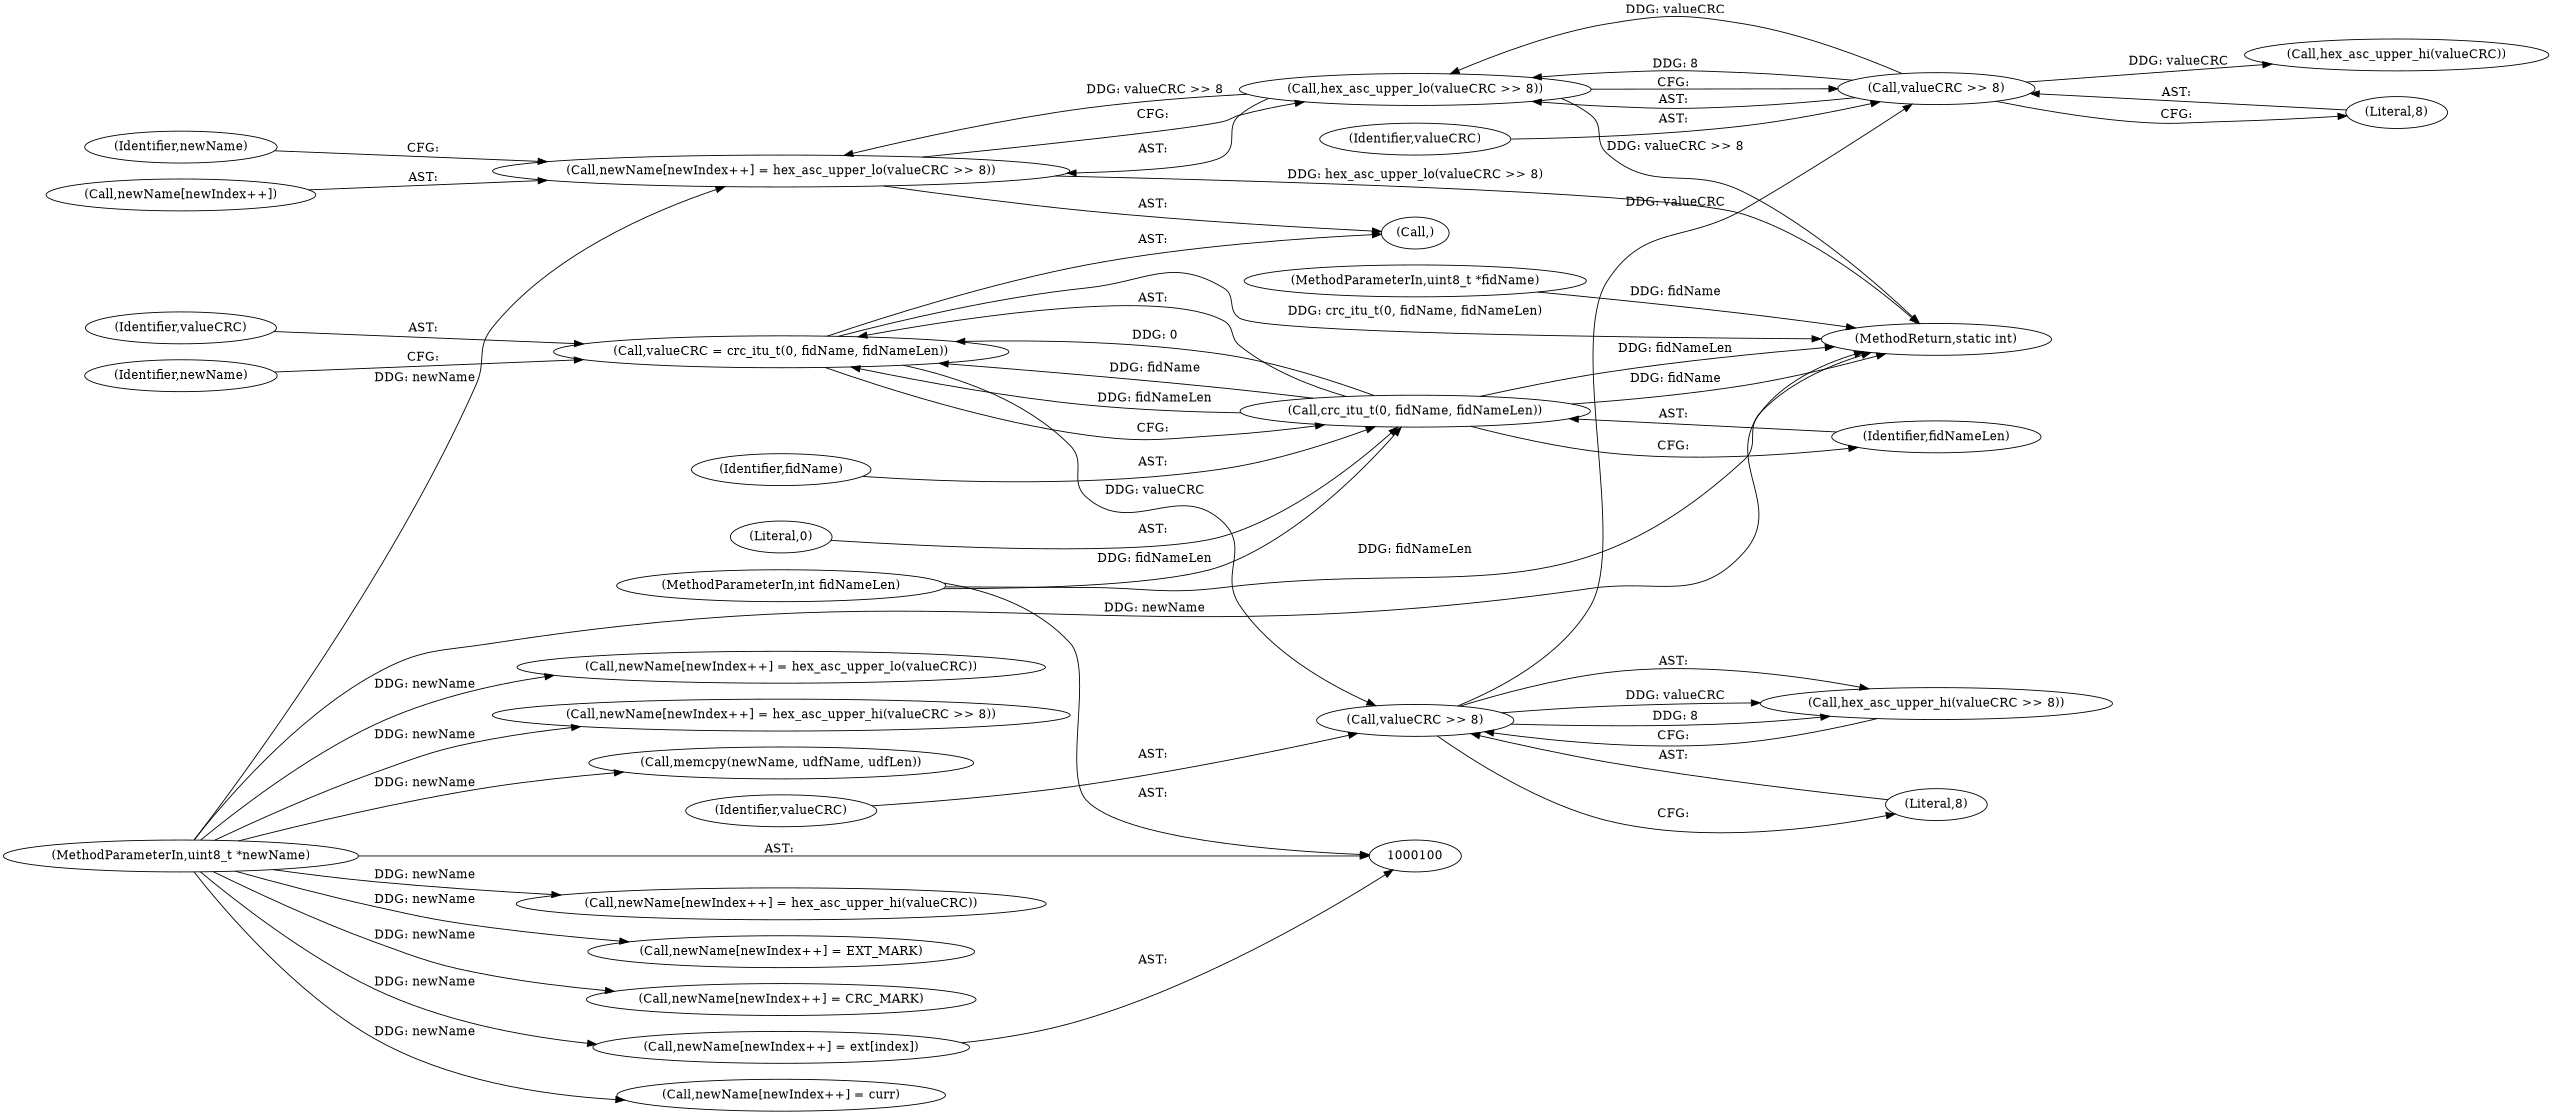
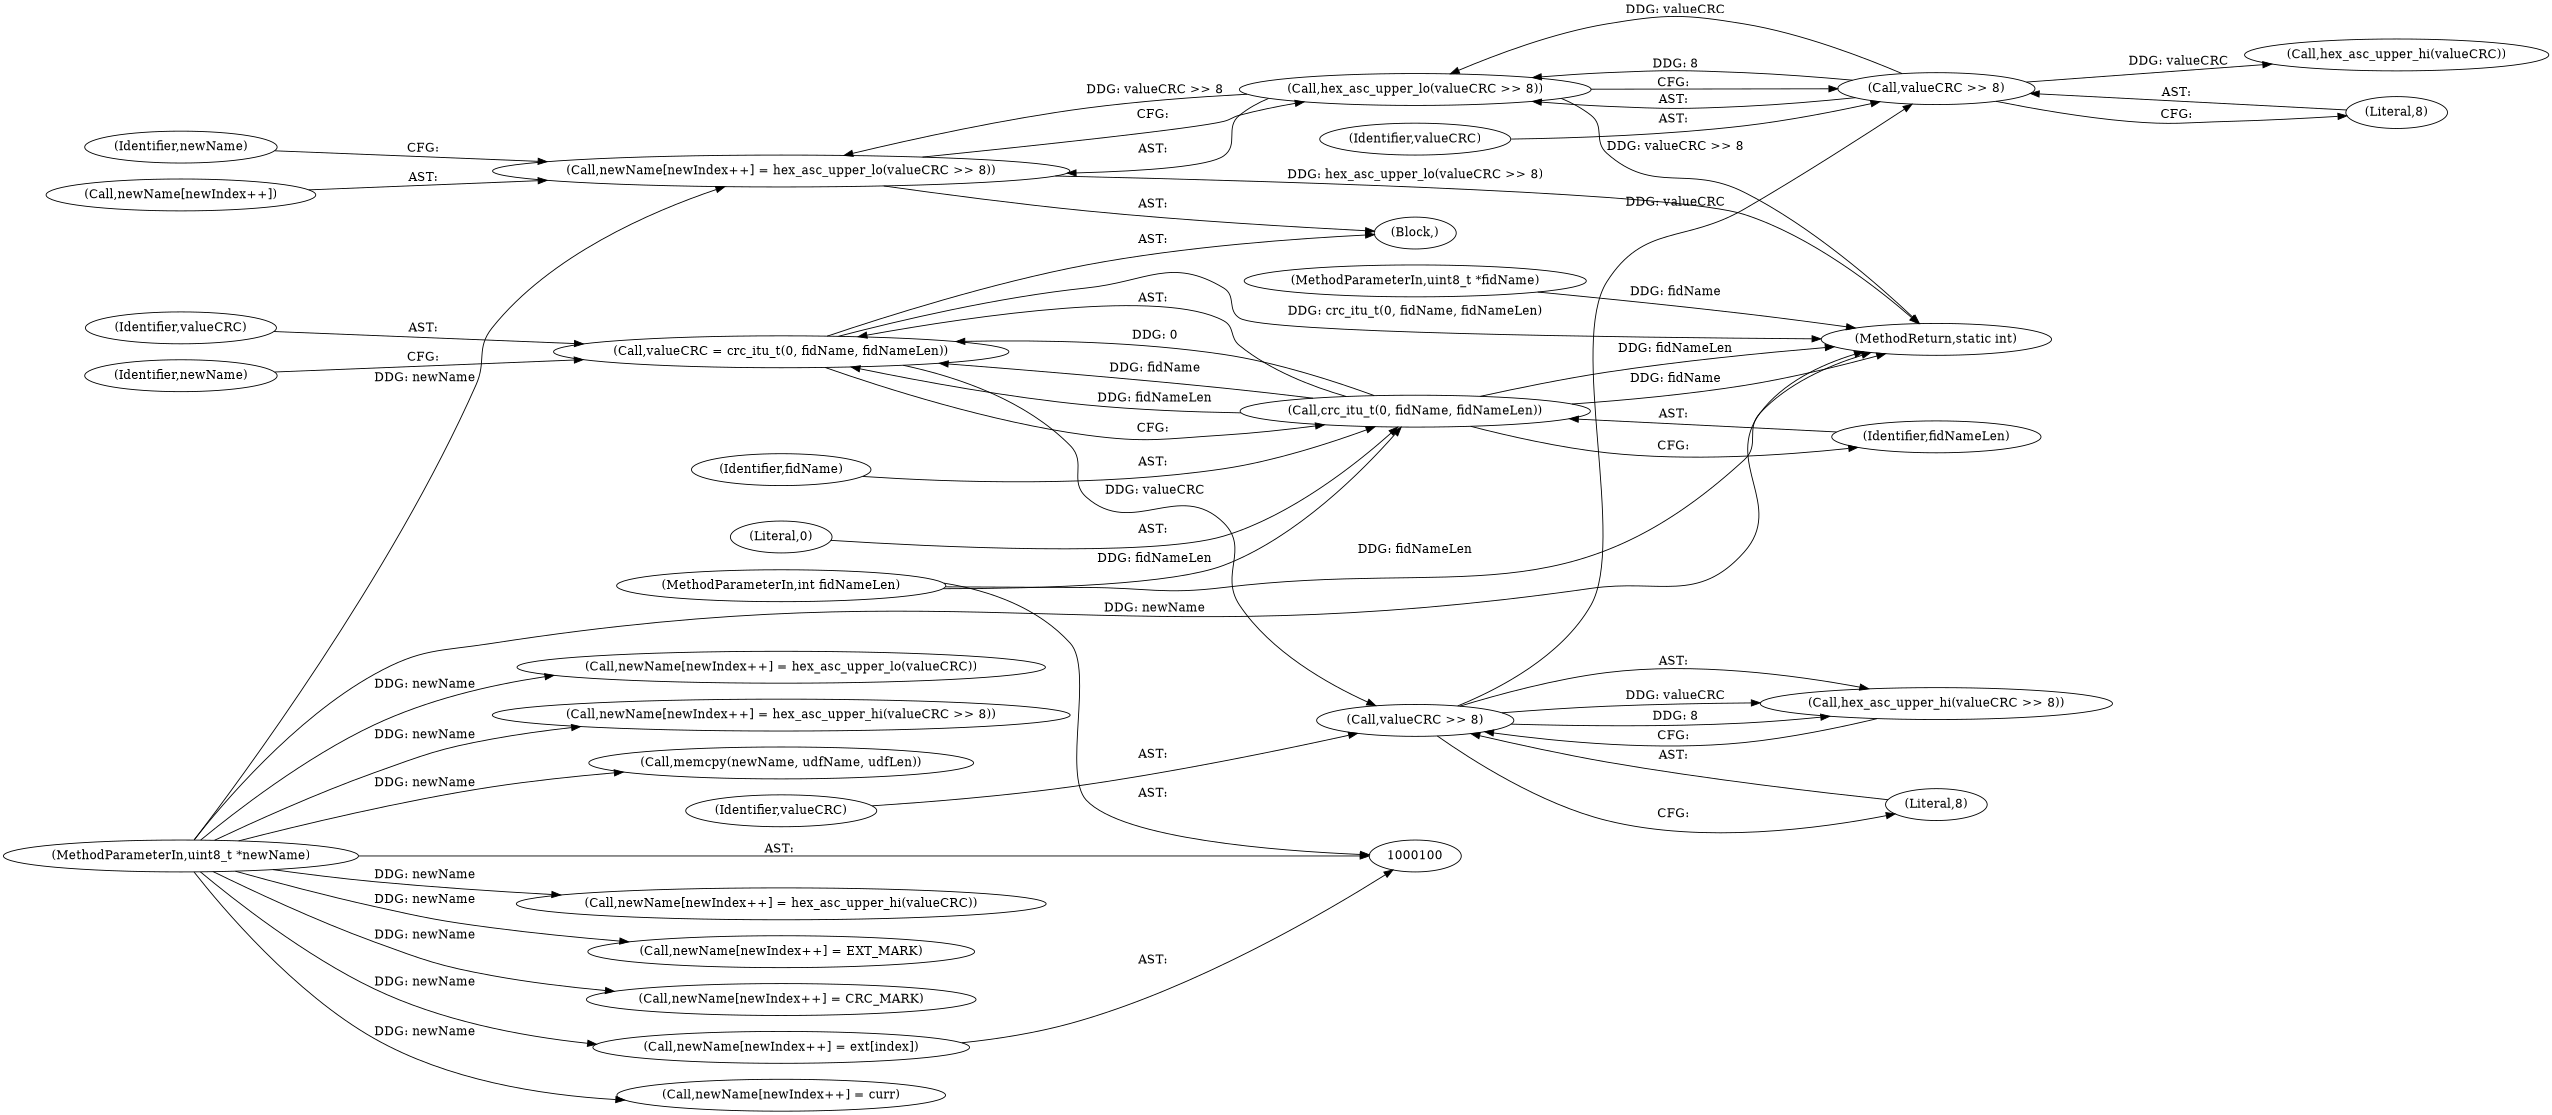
  digraph {
    rankdir=LR
    n1 [label="(Call,newName[newIndex++] = hex_asc_upper_lo(valueCRC >> 8))"]
    n2 [label="(Call,hex_asc_upper_lo(valueCRC >> 8))"]
    n3 [label="(MethodReturn,static int)"]
-   n4 [label="(Call,)"]
+   n4 [label="(Block,)"]
    n5 [label="(Call,valueCRC >> 8)"]
    n6 [label="(Call,hex_asc_upper_hi(valueCRC))"]
    n7 [label="(Literal,8)"]
    n8 [label="(Call,valueCRC >> 8)"]
    n9 [label="(Call,hex_asc_upper_hi(valueCRC >> 8))"]
    n10 [label="(Literal,8)"]
    n11 [label="(Call,valueCRC = crc_itu_t(0, fidName, fidNameLen))"]
    n12 [label="(Call,crc_itu_t(0, fidName, fidNameLen))"]
    n13 [label="(Identifier,fidNameLen)"]
    n14 [label="(MethodParameterIn,uint8_t *fidName)"]
    n15 [label="(MethodParameterIn,int fidNameLen)"]
    1000100
    n17 [label="(MethodParameterIn,uint8_t *newName)"]
    n18 [label="(Call,newName[newIndex++] = hex_asc_upper_hi(valueCRC))"]
    n19 [label="(Call,newName[newIndex++] = EXT_MARK)"]
    n20 [label="(Call,newName[newIndex++] = CRC_MARK)"]
    n21 [label="(Call,newName[newIndex++] = curr)"]
    n22 [label="(Call,newName[newIndex++] = hex_asc_upper_lo(valueCRC))"]
    n23 [label="(Call,newName[newIndex++] = ext[index])"]
    n24 [label="(Call,newName[newIndex++] = hex_asc_upper_hi(valueCRC >> 8))"]
    n25 [label="(Call,memcpy(newName, udfName, udfLen))"]
    n26 [label="(Identifier,fidName)"]
    n27 [label="(Identifier,valueCRC)"]
    n28 [label="(Identifier,newName)"]
    n29 [label="(Identifier,newName)"]
    n30 [label="(Call,newName[newIndex++])"]
    n31 [label="(Identifier,valueCRC)"]
    n32 [label="(Literal,0)"]
    n33 [label="(Identifier,valueCRC)"]
    n1 -> n2 [label="CFG: "]
    n1 -> n3 [label="DDG: hex_asc_upper_lo(valueCRC >> 8)"]
    n1 -> n4 [label="AST: "]
    n2 -> n1 [label="AST: "]
    n2 -> n1 [label="DDG: valueCRC >> 8"]
    n2 -> n3 [label="DDG: valueCRC >> 8"]
    n2 -> n5 [label="CFG: "]
    n5 -> n2 [label="AST: "]
    n5 -> n2 [label="DDG: valueCRC"]
    n5 -> n2 [label="DDG: 8"]
    n5 -> n6 [label="DDG: valueCRC"]
    n5 -> n7 [label="CFG: "]
    n7 -> n5 [label="AST: "]
    n8 -> n5 [label="DDG: valueCRC"]
    n8 -> n9 [label="AST: "]
    n8 -> n9 [label="DDG: valueCRC"]
    n8 -> n9 [label="DDG: 8"]
    n8 -> n10 [label="CFG: "]
    n9 -> n8 [label="CFG: "]
    n10 -> n8 [label="AST: "]
    n11 -> n3 [label="DDG: crc_itu_t(0, fidName, fidNameLen)"]
    n11 -> n4 [label="AST: "]
    n11 -> n8 [label="DDG: valueCRC"]
    n11 -> n12 [label="CFG: "]
    n12 -> n3 [label="DDG: fidName"]
    n12 -> n3 [label="DDG: fidNameLen"]
    n12 -> n11 [label="AST: "]
    n12 -> n11 [label="DDG: 0"]
    n12 -> n11 [label="DDG: fidName"]
    n12 -> n11 [label="DDG: fidNameLen"]
    n12 -> n13 [label="CFG: "]
    n13 -> n12 [label="AST: "]
    n14 -> n3 [label="DDG: fidName"]
    n15 -> n3 [label="DDG: fidNameLen"]
    n15 -> n12 [label="DDG: fidNameLen"]
    n15 -> 1000100 [label="AST: "]
    n17 -> n1 [label="DDG: newName"]
    n17 -> n3 [label="DDG: newName"]
    n17 -> 1000100 [label="AST: "]
    n17 -> n18 [label="DDG: newName"]
    n17 -> n19 [label="DDG: newName"]
    n17 -> n20 [label="DDG: newName"]
    n17 -> n21 [label="DDG: newName"]
    n17 -> n22 [label="DDG: newName"]
    n17 -> n23 [label="DDG: newName"]
    n17 -> n24 [label="DDG: newName"]
    n17 -> n25 [label="DDG: newName"]
    n23 -> 1000100 [label="AST: "]
    n26 -> n12 [label="AST: "]
    n27 -> n5 [label="AST: "]
    n28 -> n1 [label="CFG: "]
    n29 -> n11 [label="CFG: "]
    n30 -> n1 [label="AST: "]
    n31 -> n8 [label="AST: "]
    n32 -> n12 [label="AST: "]
    n33 -> n11 [label="AST: "]
  }
